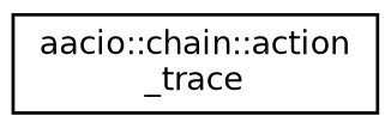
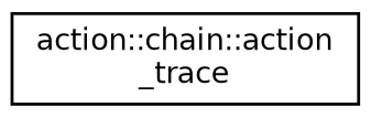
  digraph {
    rankdir=LR
-   n1 [color=black fillcolor=white fontname=Helvetica fontsize=10 height=0.2 label="aacio::chain::action\l_trace" shape=record style=filled width=0.4]
+   n1 [color=black fillcolor=white fontname=Helvetica fontsize=10 height=0.2 label="action::chain::action\l_trace" shape=record style=filled width=0.4]
  }
